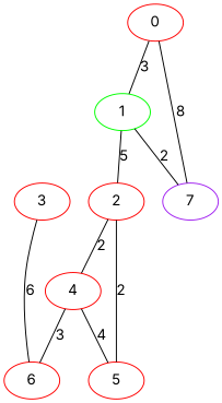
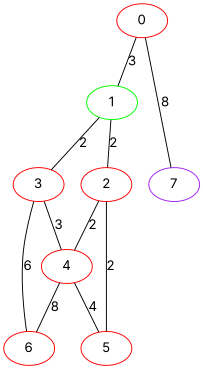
  graph {
    fontname=Inter
    node [color=red fontname=Inter weight=1]
    edge [fontname=Inter]
    1 [color=green weight=2]
    0
    7 [color=purple weight=4]
    3
    2
    4
    6
    5
-   1 -- 7 [label=2]
-   1 -- 2 [label=5]
+   1 -- 3 [label=2]
+   1 -- 2 [label=2]
    0 -- 1 [label=3]
    0 -- 7 [label=8]
+   3 -- 4 [label=3]
    3 -- 6 [label=6]
    2 -- 4 [label=2]
    2 -- 5 [label=2]
-   4 -- 6 [label=3]
+   4 -- 6 [label=8]
    4 -- 5 [label=4]
  }
